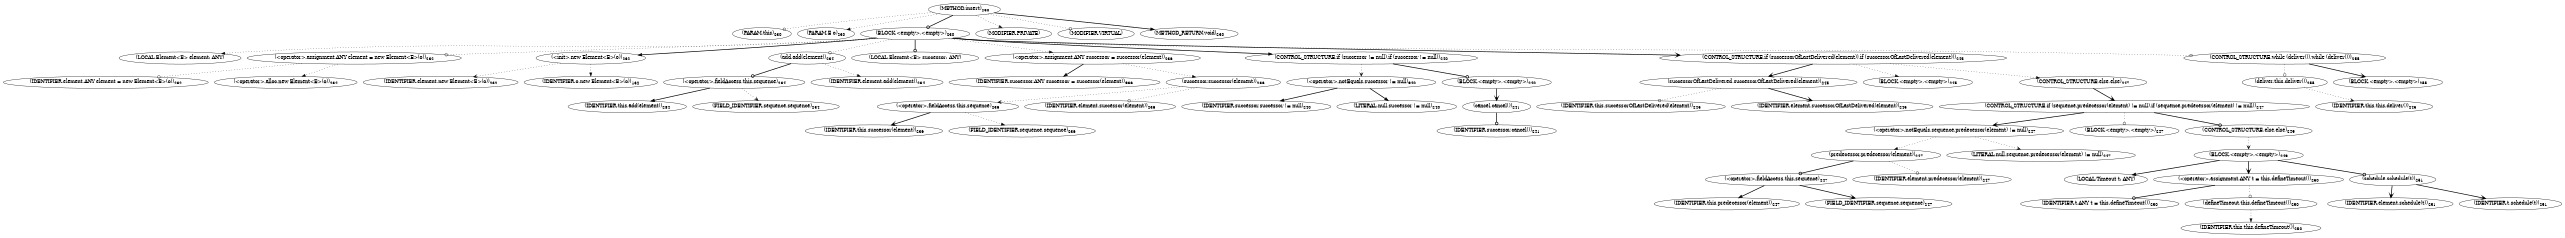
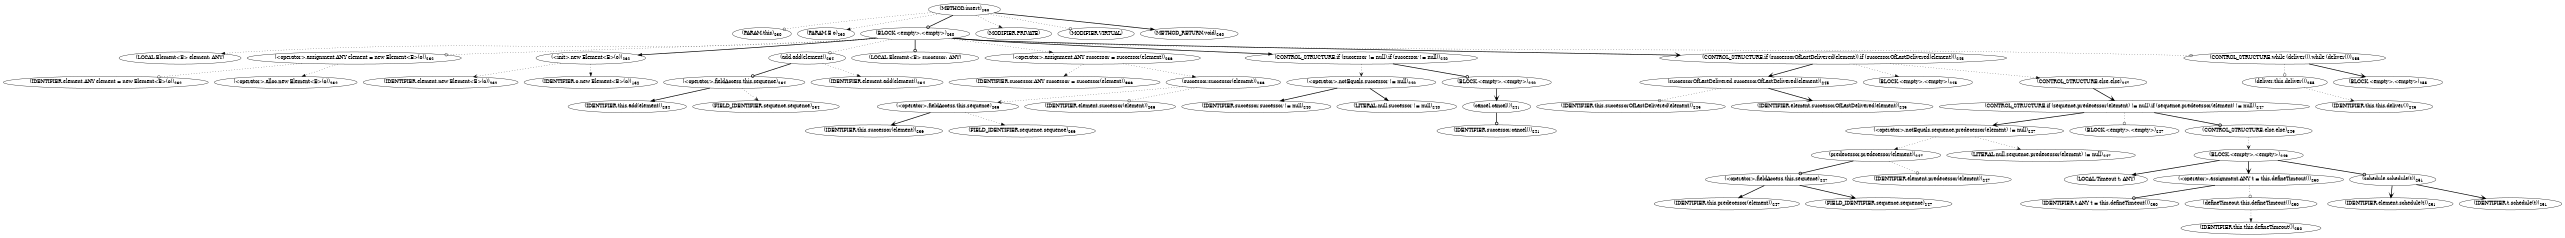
  digraph {
    edge [arrowhead=normal style=dotted]
    n1 [label=<(METHOD,insert)<SUB>230</SUB>>]
    n2 [label=<(PARAM,this)<SUB>230</SUB>>]
    n3 [label=<(PARAM,E o)<SUB>230</SUB>>]
    n4 [label=<(BLOCK,&lt;empty&gt;,&lt;empty&gt;)<SUB>230</SUB>>]
    n5 [label=<(MODIFIER,PRIVATE)>]
    n6 [label=<(MODIFIER,VIRTUAL)>]
    n7 [label=<(METHOD_RETURN,void)<SUB>230</SUB>>]
    n8 [label=<(LOCAL,Element&lt;E&gt; element: ANY)>]
    n9 [label=<(&lt;operator&gt;.assignment,ANY element = new Element&lt;E&gt;(o))<SUB>232</SUB>>]
    n10 [label=<(&lt;init&gt;,new Element&lt;E&gt;(o))<SUB>232</SUB>>]
    n11 [label=<(add,add(element))<SUB>234</SUB>>]
    n12 [label=<(LOCAL,Element&lt;E&gt; successor: ANY)>]
    n13 [label=<(&lt;operator&gt;.assignment,ANY successor = successor(element))<SUB>236</SUB>>]
    n14 [label=<(CONTROL_STRUCTURE,if (successor != null),if (successor != null))<SUB>240</SUB>>]
    n15 [label=<(CONTROL_STRUCTURE,if (successorOfLastDelivered(element)),if (successorOfLastDelivered(element)))<SUB>245</SUB>>]
    n16 [label=<(CONTROL_STRUCTURE,while (deliver()),while (deliver()))<SUB>255</SUB>>]
    n17 [label=<(IDENTIFIER,element,ANY element = new Element&lt;E&gt;(o))<SUB>232</SUB>>]
    n18 [label=<(&lt;operator&gt;.alloc,new Element&lt;E&gt;(o))<SUB>232</SUB>>]
    n19 [label=<(IDENTIFIER,element,new Element&lt;E&gt;(o))<SUB>232</SUB>>]
    n20 [label=<(IDENTIFIER,o,new Element&lt;E&gt;(o))<SUB>132</SUB>>]
    n21 [label=<(&lt;operator&gt;.fieldAccess,this.sequence)<SUB>234</SUB>>]
    n22 [label=<(IDENTIFIER,element,add(element))<SUB>234</SUB>>]
    n23 [label=<(IDENTIFIER,successor,ANY successor = successor(element))<SUB>936</SUB>>]
    n24 [label=<(successor,successor(element))<SUB>236</SUB>>]
-   n25 [label=<(&lt;operator&gt;.notEquals,successor != null)<SUB>940</SUB>>]
+   n25 [label=<(&lt;operator&gt;.notEquals,successor != null)<SUB>240</SUB>>]
    n26 [label=<(BLOCK,&lt;empty&gt;,&lt;empty&gt;)<SUB>240</SUB>>]
    n27 [label=<(successorOfLastDelivered,successorOfLastDelivered(element))<SUB>245</SUB>>]
    n28 [label=<(BLOCK,&lt;empty&gt;,&lt;empty&gt;)<SUB>245</SUB>>]
    n29 [label=<(CONTROL_STRUCTURE,else,else)<SUB>247</SUB>>]
    n30 [label=<(deliver,this.deliver())<SUB>255</SUB>>]
    n31 [label=<(BLOCK,&lt;empty&gt;,&lt;empty&gt;)<SUB>255</SUB>>]
    n32 [label=<(IDENTIFIER,this,add(element))<SUB>284</SUB>>]
    n33 [label=<(FIELD_IDENTIFIER,sequence,sequence)<SUB>234</SUB>>]
    n34 [label=<(&lt;operator&gt;.fieldAccess,this.sequence)<SUB>236</SUB>>]
    n35 [label=<(IDENTIFIER,element,successor(element))<SUB>236</SUB>>]
    n36 [label=<(IDENTIFIER,this,successor(element))<SUB>236</SUB>>]
    n37 [label=<(FIELD_IDENTIFIER,sequence,sequence)<SUB>236</SUB>>]
    n38 [label=<(IDENTIFIER,successor,successor != null)<SUB>240</SUB>>]
    n39 [label=<(LITERAL,null,successor != null)<SUB>240</SUB>>]
    n40 [label=<(cancel,cancel())<SUB>241</SUB>>]
    n41 [label=<(IDENTIFIER,successor,cancel())<SUB>241</SUB>>]
    n42 [label=<(IDENTIFIER,this,successorOfLastDelivered(element))<SUB>245</SUB>>]
    n43 [label=<(IDENTIFIER,element,successorOfLastDelivered(element))<SUB>245</SUB>>]
    n44 [label=<(CONTROL_STRUCTURE,if (sequence.predecessor(element) != null),if (sequence.predecessor(element) != null))<SUB>247</SUB>>]
    n45 [label=<(&lt;operator&gt;.notEquals,sequence.predecessor(element) != null)<SUB>247</SUB>>]
    n46 [label=<(BLOCK,&lt;empty&gt;,&lt;empty&gt;)<SUB>247</SUB>>]
    n47 [label=<(CONTROL_STRUCTURE,else,else)<SUB>249</SUB>>]
    n48 [label=<(predecessor,predecessor(element))<SUB>247</SUB>>]
    n49 [label=<(LITERAL,null,sequence.predecessor(element) != null)<SUB>247</SUB>>]
    n50 [label=<(BLOCK,&lt;empty&gt;,&lt;empty&gt;)<SUB>249</SUB>>]
    n51 [label=<(&lt;operator&gt;.fieldAccess,this.sequence)<SUB>247</SUB>>]
    n52 [label=<(IDENTIFIER,element,predecessor(element))<SUB>247</SUB>>]
    n53 [label=<(IDENTIFIER,this,predecessor(element))<SUB>247</SUB>>]
    n54 [label=<(FIELD_IDENTIFIER,sequence,sequence)<SUB>247</SUB>>]
    n55 [label=<(LOCAL,Timeout t: ANY)>]
    n56 [label=<(&lt;operator&gt;.assignment,ANY t = this.defineTimeout())<SUB>250</SUB>>]
    n57 [label=<(schedule,schedule(t))<SUB>251</SUB>>]
    n58 [label=<(IDENTIFIER,t,ANY t = this.defineTimeout())<SUB>250</SUB>>]
    n59 [label=<(defineTimeout,this.defineTimeout())<SUB>250</SUB>>]
    n60 [label=<(IDENTIFIER,element,schedule(t))<SUB>251</SUB>>]
    n61 [label=<(IDENTIFIER,t,schedule(t))<SUB>251</SUB>>]
    n62 [label=<(IDENTIFIER,this,this.defineTimeout())<SUB>250</SUB>>]
    n63 [label=<(IDENTIFIER,this,this.deliver())<SUB>245</SUB>>]
    n1 -> n2 [arrowhead=odot]
    n1 -> n3
    n1 -> n4 [arrowhead=odot style=bold]
    n1 -> n5
    n1 -> n6 [arrowhead=odot]
    n1 -> n7 [style=bold]
    n4 -> n8
    n4 -> n9 [arrowhead=odot]
    n4 -> n10 [style=bold]
    n4 -> n11 [arrowhead=odot]
    n4 -> n12 [arrowhead=odot style=bold]
    n4 -> n13
    n4 -> n14 [style=bold]
    n4 -> n15 [arrowhead=vee style=bold]
    n4 -> n16 [arrowhead=odot]
    n9 -> n17 [arrowhead=odot]
    n9 -> n18
    n10 -> n19 [arrowhead=vee]
    n10 -> n20
    n11 -> n21 [arrowhead=odot style=bold]
    n11 -> n22
-   n13 -> n23 [style=bold]
+   n13 -> n23
    n13 -> n24
    n14 -> n25 [arrowhead=vee]
    n14 -> n26 [arrowhead=odot style=bold]
    n15 -> n27 [arrowhead=vee style=bold]
    n15 -> n28
    n15 -> n29
    n16 -> n30 [arrowhead=odot]
    n16 -> n31 [arrowhead=vee style=bold]
    n21 -> n32 [style=bold]
    n21 -> n33 [arrowhead=vee]
    n24 -> n34 [arrowhead=vee]
    n24 -> n35 [arrowhead=odot]
    n25 -> n38 [style=bold]
    n25 -> n39 [style=bold]
    n26 -> n40 [arrowhead=vee style=bold]
    n27 -> n42 [arrowhead=odot]
    n27 -> n43 [arrowhead=vee style=bold]
    n29 -> n44 [arrowhead=vee style=bold]
    n30 -> n63 [arrowhead=vee]
    n34 -> n36 [arrowhead=vee style=bold]
    n34 -> n37
    n40 -> n41 [arrowhead=odot style=bold]
    n44 -> n45 [arrowhead=vee style=bold]
    n44 -> n46 [arrowhead=odot]
    n44 -> n47 [arrowhead=odot style=bold]
    n45 -> n48
    n45 -> n49 [arrowhead=vee]
    n47 -> n50 [arrowhead=vee]
    n48 -> n51 [arrowhead=odot style=bold]
    n48 -> n52 [arrowhead=odot]
    n50 -> n55 [style=bold]
    n50 -> n56 [arrowhead=vee style=bold]
    n50 -> n57 [arrowhead=odot style=bold]
    n51 -> n53 [style=bold]
    n51 -> n54 [arrowhead=vee style=bold]
    n56 -> n58 [arrowhead=odot style=bold]
    n56 -> n59 [arrowhead=odot]
    n57 -> n60 [arrowhead=vee style=bold]
    n57 -> n61 [arrowhead=vee style=bold]
    n59 -> n62
  }
